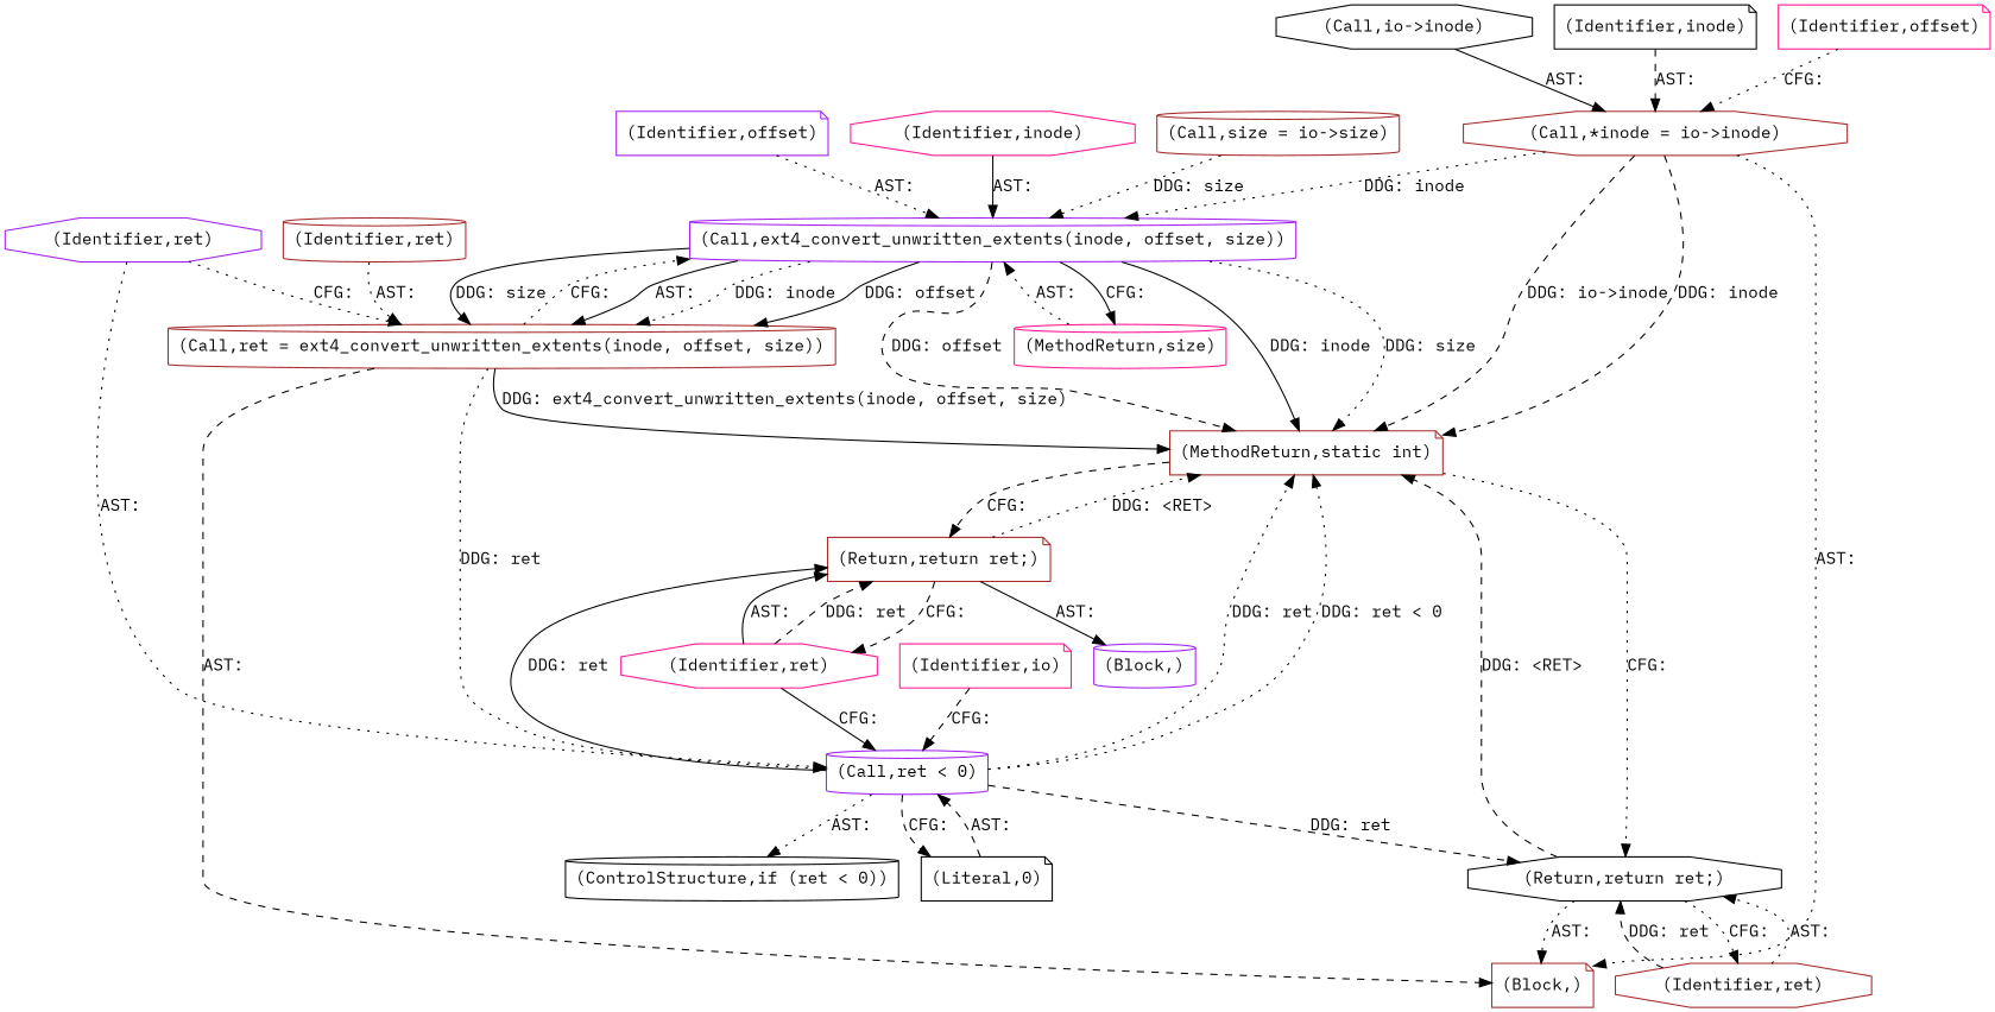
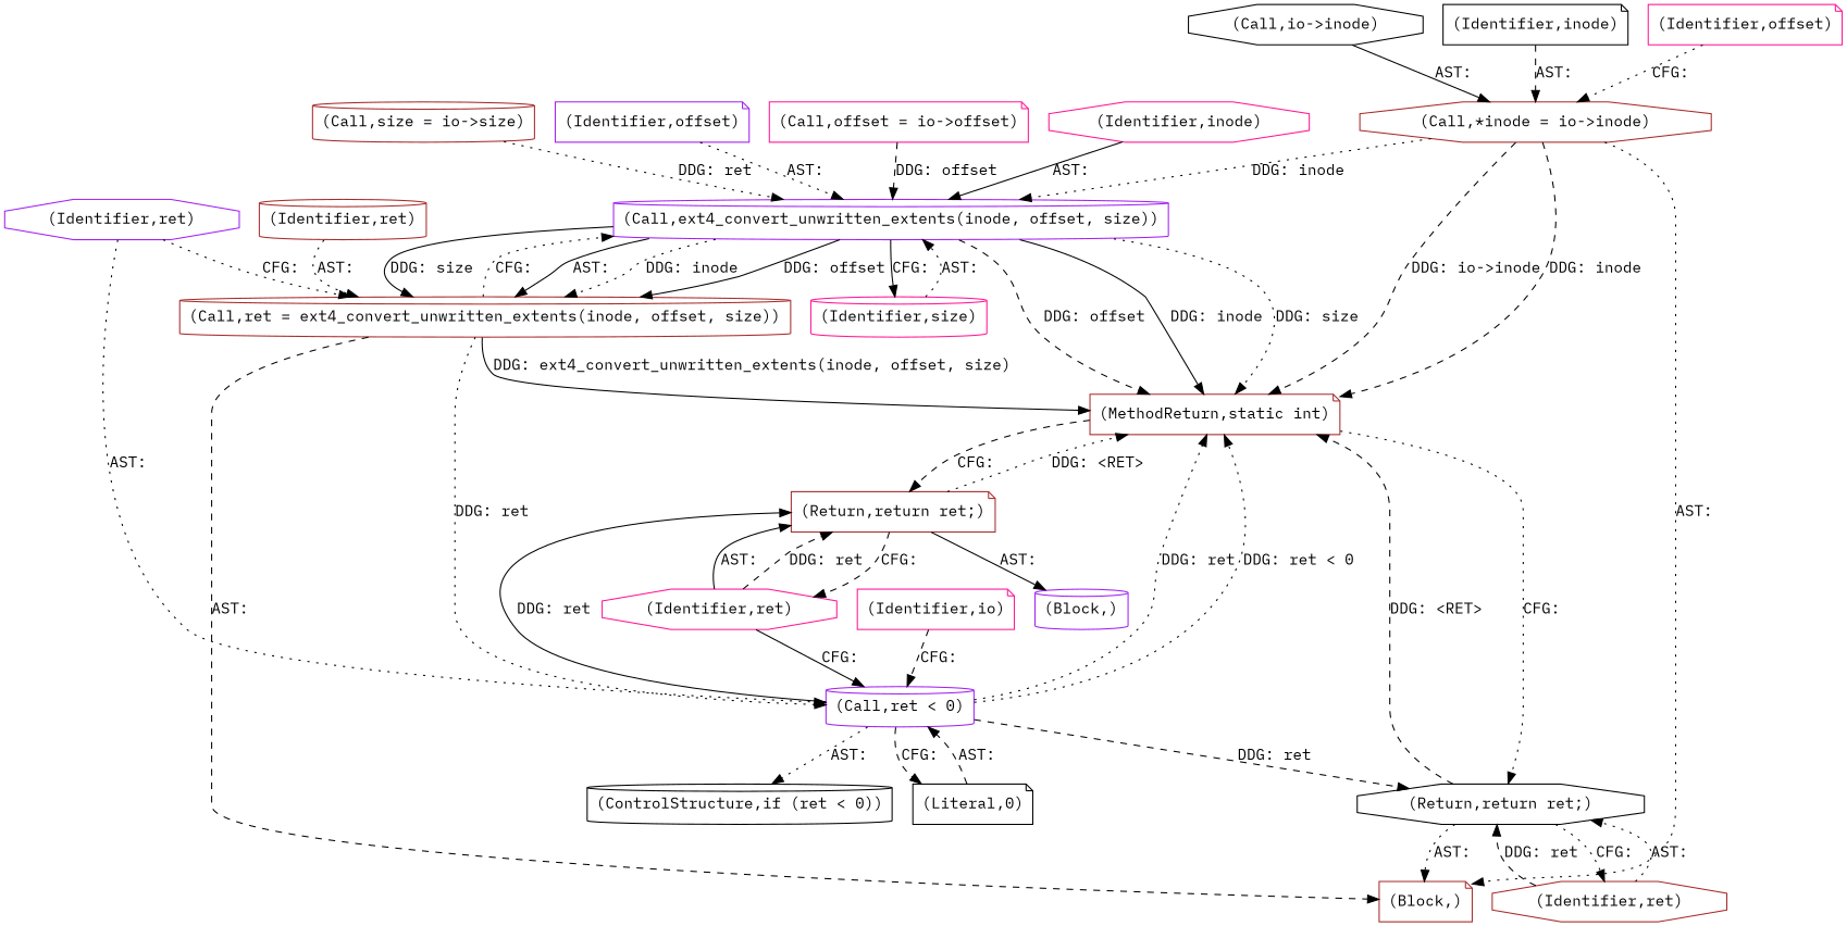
  digraph {
    fontname="IBM Plex Mono"
    node [color=brown fontname="IBM Plex Mono" shape=note]
    edge [fontname="IBM Plex Mono" style=dotted]
    n1 [label="(Call,*inode = io->inode)" shape=octagon]
    n2 [color=purple label="(Call,ext4_convert_unwritten_extents(inode, offset, size))" shape=cylinder]
    n3 [label="(MethodReturn,static int)"]
    n4 [label="(Block,)"]
    n5 [label="(Call,ret = ext4_convert_unwritten_extents(inode, offset, size))" shape=cylinder]
-   n6 [color=deeppink label="(MethodReturn,size)" shape=cylinder]
+   n6 [color=deeppink label="(Identifier,size)" shape=cylinder]
    n7 [label="(Return,return ret;)"]
    n8 [color=black label="(Return,return ret;)" shape=octagon]
    n9 [color=black label="(Call,io->inode)" shape=octagon]
    n10 [color=purple label="(Call,ret < 0)" shape=cylinder]
    n11 [color=black label="(ControlStructure,if (ret < 0))" shape=cylinder]
    n12 [color=black label="(Literal,0)"]
    n13 [color=purple label="(Block,)" shape=cylinder]
    n14 [color=deeppink label="(Identifier,ret)" shape=octagon]
    n15 [label="(Identifier,ret)" shape=octagon]
    n16 [color=black label="(Identifier,inode)"]
    n17 [color=purple label="(Identifier,offset)"]
+   n18 [color=deeppink label="(Call,offset = io->offset)"]
    n19 [label="(Identifier,ret)" shape=cylinder]
    n20 [color=deeppink label="(Identifier,io)"]
    n21 [color=deeppink label="(Identifier,inode)" shape=octagon]
    n22 [color=purple label="(Identifier,ret)" shape=octagon]
    n23 [label="(Call,size = io->size)" shape=cylinder]
    n24 [color=deeppink label="(Identifier,offset)"]
    n1 -> n2 [label="DDG: inode"]
    n1 -> n3 [label="DDG: io->inode" style=dashed]
    n1 -> n3 [label="DDG: inode" style=dashed]
    n1 -> n4 [label="AST: "]
    n2 -> n3 [label="DDG: size"]
    n2 -> n3 [label="DDG: offset" style=dashed]
    n2 -> n3 [label="DDG: inode" style=solid]
    n2 -> n5 [label="AST: " style=solid]
    n2 -> n5 [label="DDG: inode"]
    n2 -> n5 [label="DDG: offset" style=solid]
    n2 -> n5 [label="DDG: size" style=solid]
    n2 -> n6 [label="CFG: " style=solid]
    n3 -> n7 [label="CFG: " style=dashed]
    n3 -> n8 [label="CFG: "]
    n5 -> n2 [label="CFG: "]
    n5 -> n3 [label="DDG: ext4_convert_unwritten_extents(inode, offset, size)" style=solid]
    n5 -> n4 [label="AST: " style=dashed]
    n5 -> n10 [label="DDG: ret"]
    n6 -> n2 [label="AST: "]
    n7 -> n3 [label="DDG: <RET>"]
    n7 -> n13 [label="AST: " style=solid]
    n7 -> n14 [label="CFG: " style=dashed]
    n8 -> n3 [label="DDG: <RET>" style=dashed]
    n8 -> n4 [label="AST: "]
    n8 -> n15 [label="CFG: "]
    n9 -> n1 [label="AST: " style=solid]
    n10 -> n3 [label="DDG: ret"]
    n10 -> n3 [label="DDG: ret < 0"]
    n10 -> n7 [label="DDG: ret" style=solid]
    n10 -> n8 [label="DDG: ret" style=dashed]
    n10 -> n11 [label="AST: "]
    n10 -> n12 [label="CFG: " style=dashed]
    n12 -> n10 [label="AST: " style=dashed]
    n14 -> n7 [label="AST: " style=solid]
    n14 -> n7 [label="DDG: ret" style=dashed]
    n14 -> n10 [label="CFG: " style=solid]
    n15 -> n8 [label="AST: "]
    n15 -> n8 [label="DDG: ret" style=dashed]
    n16 -> n1 [label="AST: " style=dashed]
    n17 -> n2 [label="AST: "]
+   n18 -> n2 [label="DDG: offset" style=dashed]
    n19 -> n5 [label="AST: "]
    n20 -> n10 [label="CFG: " style=dashed]
    n21 -> n2 [label="AST: " style=solid]
    n22 -> n5 [label="CFG: "]
    n22 -> n10 [label="AST: "]
-   n23 -> n2 [label="DDG: size"]
+   n23 -> n2 [label="DDG: ret"]
    n24 -> n1 [label="CFG: "]
  }
